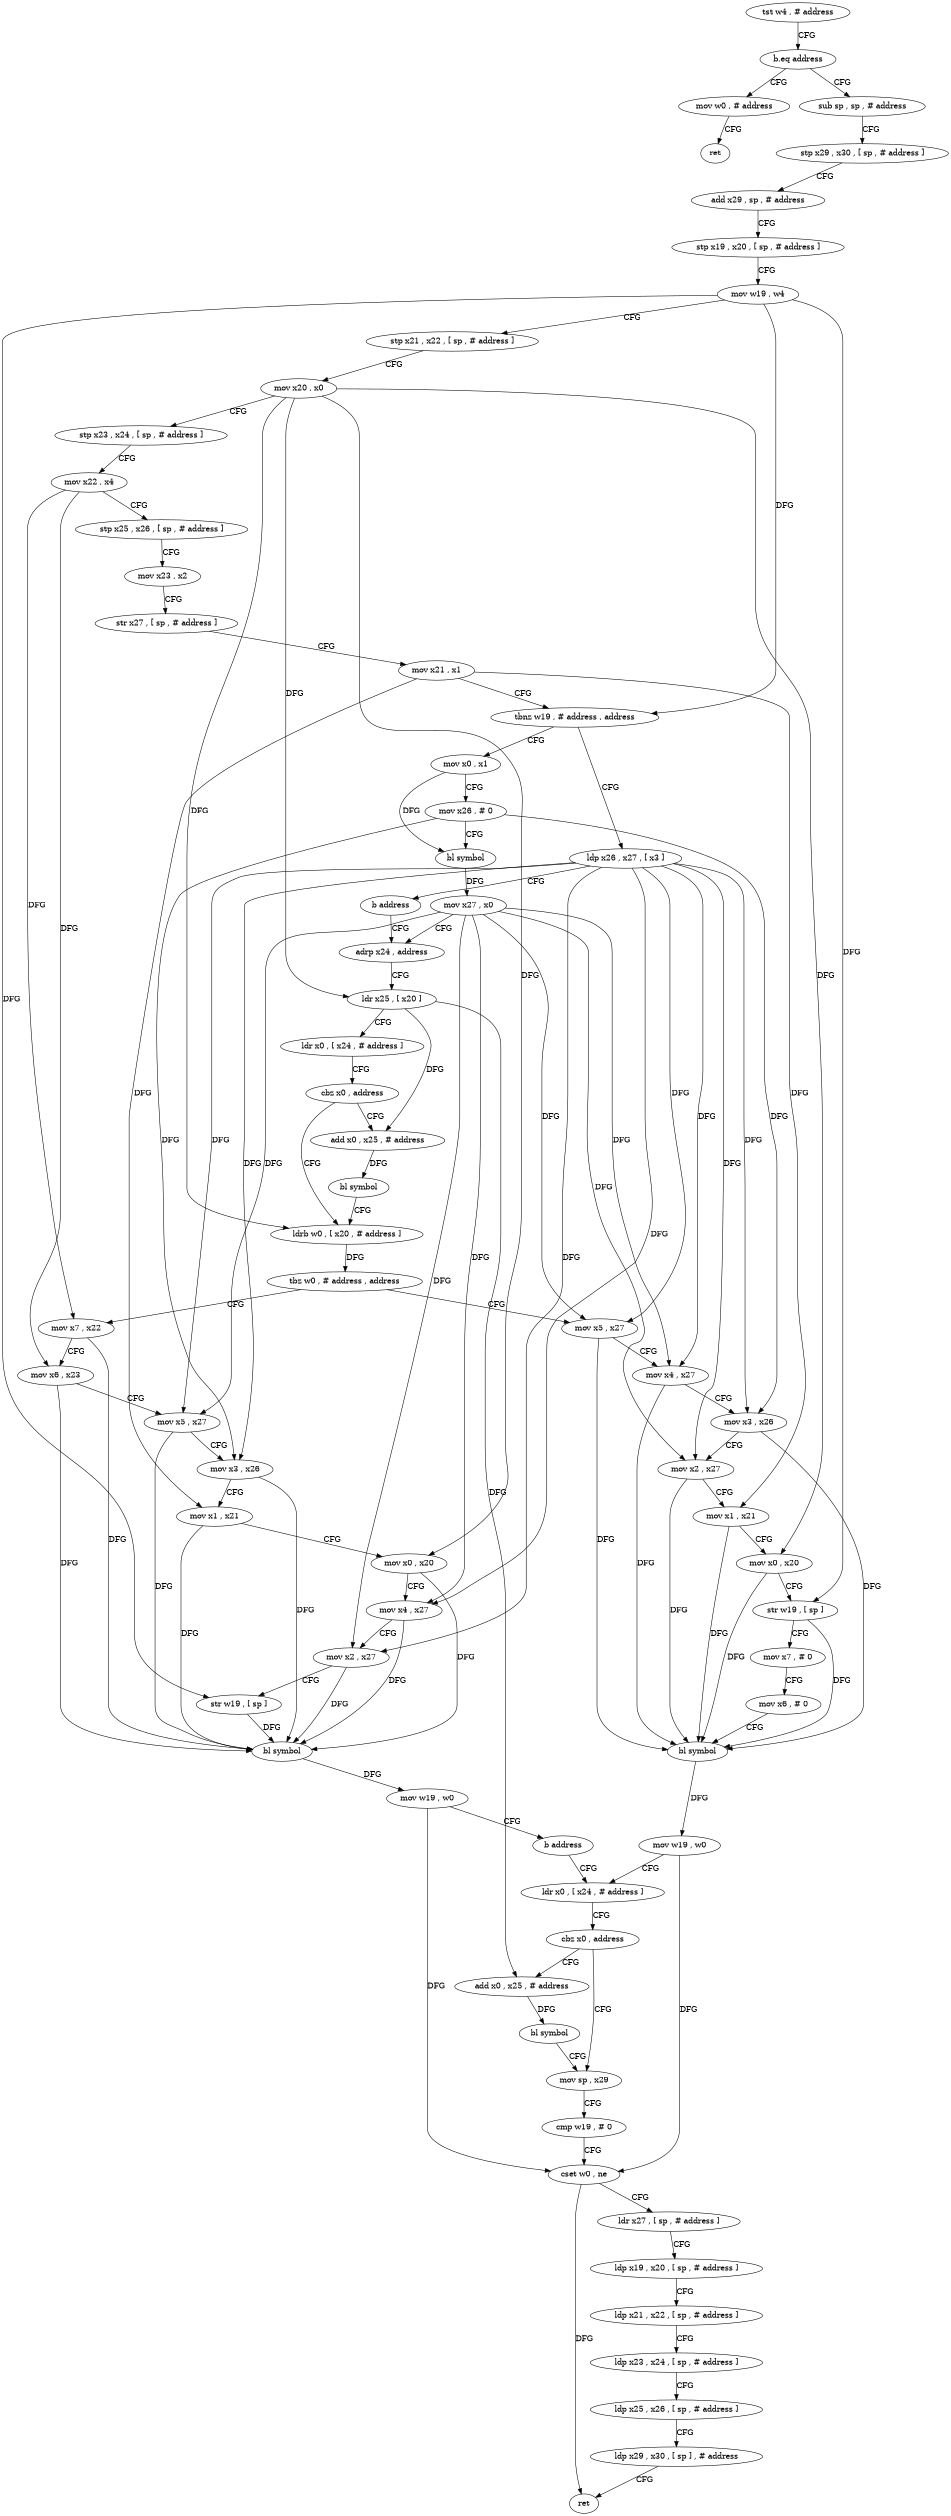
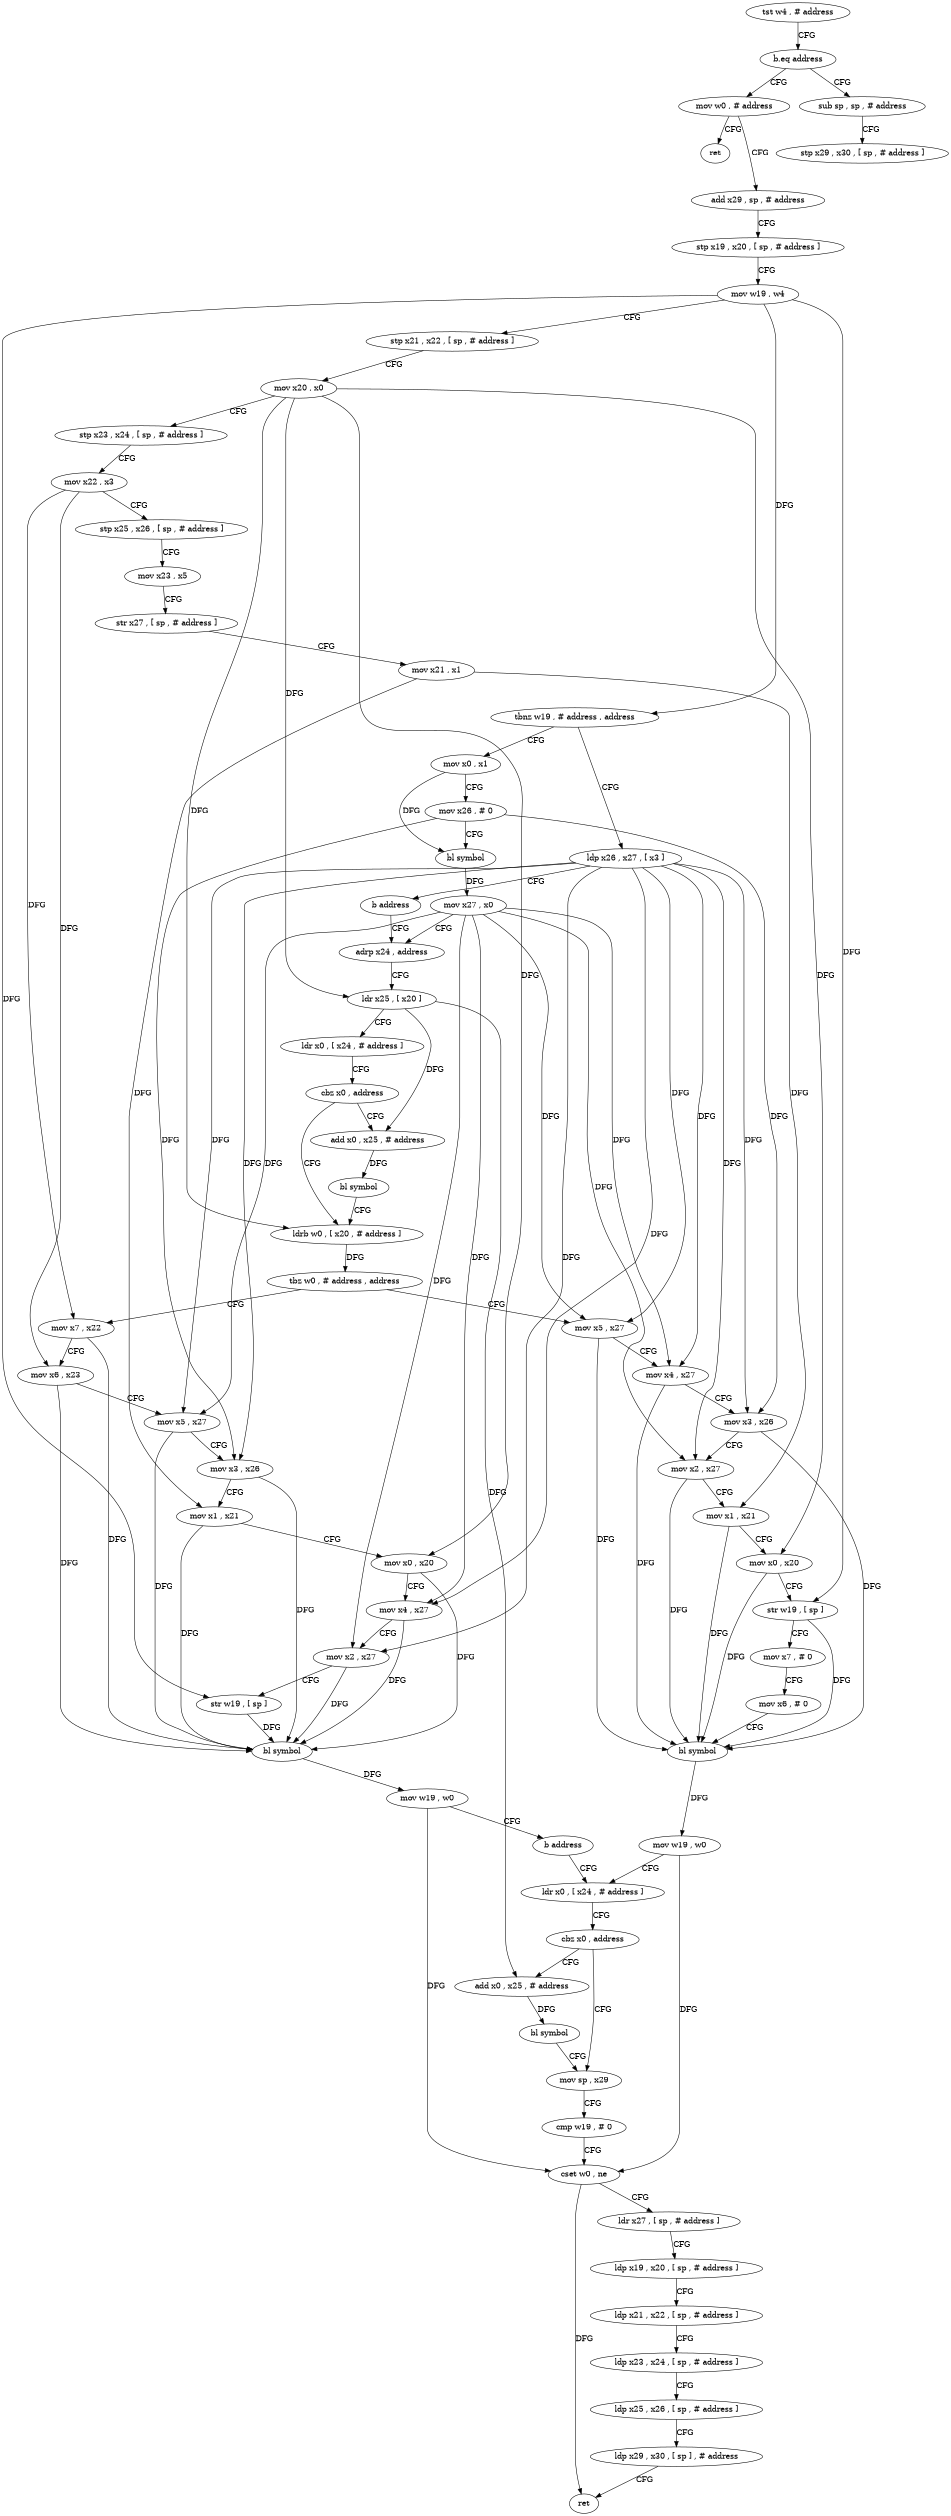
  digraph {
    n1 [label="tst w4 , # address"]
    n2 [label="b.eq address"]
    n3 [label="sub sp , sp , # address"]
    n4 [label="mov w0 , # address"]
    n5 [label="stp x29 , x30 , [ sp , # address ]"]
    n6 [label=ret]
    n7 [label="add x29 , sp , # address"]
    n8 [label="stp x19 , x20 , [ sp , # address ]"]
    n9 [label="mov w19 , w4"]
    n10 [label="stp x21 , x22 , [ sp , # address ]"]
    n11 [label="tbnz w19 , # address , address"]
    n12 [label="str w19 , [ sp ]"]
    n13 [label="str w19 , [ sp ]"]
    n14 [label="mov x20 , x0"]
    n15 [label="ldp x26 , x27 , [ x3 ]"]
    n16 [label="mov x0 , x1"]
    n17 [label="bl symbol"]
    n18 [label="bl symbol"]
    n19 [label="mov x7 , # 0"]
    n20 [label="stp x23 , x24 , [ sp , # address ]"]
    n21 [label="ldr x25 , [ x20 ]"]
    n22 [label="ldrb w0 , [ x20 , # address ]"]
    n23 [label="mov x0 , x20"]
    n24 [label="mov x0 , x20"]
-   n25 [label="mov x22 , x4"]
+   n25 [label="mov x22 , x3"]
    n26 [label="ldr x0 , [ x24 , # address ]"]
    n27 [label="add x0 , x25 , # address"]
    n28 [label="add x0 , x25 , # address"]
    n29 [label="tbz w0 , # address , address"]
    n30 [label="mov x4 , x27"]
    n31 [label="stp x25 , x26 , [ sp , # address ]"]
    n32 [label="mov x7 , x22"]
    n33 [label="mov x6 , x23"]
-   n34 [label="mov x23 , x2"]
+   n34 [label="mov x23 , x5"]
    n35 [label="str x27 , [ sp , # address ]"]
    n36 [label="mov x21 , x1"]
    n37 [label="mov x5 , x27"]
    n38 [label="mov x1 , x21"]
    n39 [label="mov x1 , x21"]
    n40 [label="b address"]
    n41 [label="mov x5 , x27"]
    n42 [label="mov x3 , x26"]
    n43 [label="mov x2 , x27"]
    n44 [label="mov x4 , x27"]
    n45 [label="mov x3 , x26"]
    n46 [label="mov x2 , x27"]
    n47 [label="mov x26 , # 0"]
    n48 [label="bl symbol"]
    n49 [label="adrp x24 , address"]
    n50 [label="mov x27 , x0"]
    n51 [label="cbz x0 , address"]
    n52 [label="bl symbol"]
    n53 [label="bl symbol"]
    n54 [label="mov w19 , w0"]
    n55 [label="mov w19 , w0"]
    n56 [label="b address"]
    n57 [label="cset w0 , ne"]
    n58 [label="ldr x0 , [ x24 , # address ]"]
    n59 [label="ldr x27 , [ sp , # address ]"]
    n60 [label=ret]
    n61 [label="cbz x0 , address"]
    n62 [label="mov sp , x29"]
    n63 [label="mov x6 , # 0"]
    n64 [label="cmp w19 , # 0"]
    n65 [label="ldp x19 , x20 , [ sp , # address ]"]
    n66 [label="ldp x21 , x22 , [ sp , # address ]"]
    n67 [label="ldp x23 , x24 , [ sp , # address ]"]
    n68 [label="ldp x25 , x26 , [ sp , # address ]"]
    n69 [label="ldp x29 , x30 , [ sp ] , # address"]
    n1 -> n2 [label=CFG]
    n2 -> n3 [label=CFG]
    n2 -> n4 [label=CFG]
    n3 -> n5 [label=CFG]
    n4 -> n6 [label=CFG]
-   n5 -> n7 [label=CFG]
+   n4 -> n7 [label=CFG]
    n7 -> n8 [label=CFG]
    n8 -> n9 [label=CFG]
    n9 -> n10 [label=CFG]
    n9 -> n11 [label=DFG]
    n9 -> n12 [label=DFG]
    n9 -> n13 [label=DFG]
    n10 -> n14 [label=CFG]
    n11 -> n15 [label=CFG]
    n11 -> n16 [label=CFG]
    n12 -> n17 [label=DFG]
    n13 -> n18 [label=DFG]
    n13 -> n19 [label=CFG]
    n14 -> n20 [label=CFG]
    n14 -> n21 [label=DFG]
    n14 -> n22 [label=DFG]
    n14 -> n23 [label=DFG]
    n14 -> n24 [label=DFG]
    n15 -> n30 [label=DFG]
    n15 -> n37 [label=DFG]
    n15 -> n40 [label=CFG]
    n15 -> n41 [label=DFG]
    n15 -> n42 [label=DFG]
    n15 -> n43 [label=DFG]
    n15 -> n44 [label=DFG]
    n15 -> n45 [label=DFG]
    n15 -> n46 [label=DFG]
    n16 -> n47 [label=CFG]
    n16 -> n48 [label=DFG]
    n17 -> n54 [label=DFG]
    n18 -> n55 [label=DFG]
    n19 -> n63 [label=CFG]
    n20 -> n25 [label=CFG]
    n21 -> n26 [label=CFG]
    n21 -> n27 [label=DFG]
    n21 -> n28 [label=DFG]
    n22 -> n29 [label=DFG]
    n23 -> n17 [label=DFG]
    n23 -> n30 [label=CFG]
    n24 -> n13 [label=CFG]
    n24 -> n18 [label=DFG]
    n25 -> n31 [label=CFG]
    n25 -> n32 [label=DFG]
    n25 -> n33 [label=DFG]
    n26 -> n51 [label=CFG]
    n27 -> n52 [label=DFG]
    n28 -> n53 [label=DFG]
    n29 -> n32 [label=CFG]
    n29 -> n41 [label=CFG]
    n30 -> n17 [label=DFG]
    n30 -> n43 [label=CFG]
    n31 -> n34 [label=CFG]
    n32 -> n17 [label=DFG]
    n32 -> n33 [label=CFG]
    n33 -> n17 [label=DFG]
    n33 -> n37 [label=CFG]
    n34 -> n35 [label=CFG]
    n35 -> n36 [label=CFG]
-   n36 -> n11 [label=CFG]
    n36 -> n38 [label=DFG]
    n36 -> n39 [label=DFG]
    n37 -> n17 [label=DFG]
    n37 -> n42 [label=CFG]
    n38 -> n17 [label=DFG]
    n38 -> n23 [label=CFG]
    n39 -> n18 [label=DFG]
    n39 -> n24 [label=CFG]
    n40 -> n49 [label=CFG]
    n41 -> n18 [label=DFG]
    n41 -> n44 [label=CFG]
    n42 -> n17 [label=DFG]
    n42 -> n38 [label=CFG]
    n43 -> n12 [label=CFG]
    n43 -> n17 [label=DFG]
    n44 -> n18 [label=DFG]
    n44 -> n45 [label=CFG]
    n45 -> n18 [label=DFG]
    n45 -> n46 [label=CFG]
    n46 -> n18 [label=DFG]
    n46 -> n39 [label=CFG]
    n47 -> n42 [label=DFG]
    n47 -> n45 [label=DFG]
    n47 -> n48 [label=CFG]
    n48 -> n50 [label=DFG]
    n49 -> n21 [label=CFG]
    n50 -> n30 [label=DFG]
    n50 -> n37 [label=DFG]
    n50 -> n41 [label=DFG]
    n50 -> n43 [label=DFG]
    n50 -> n44 [label=DFG]
    n50 -> n46 [label=DFG]
    n50 -> n49 [label=CFG]
    n51 -> n22 [label=CFG]
    n51 -> n27 [label=CFG]
    n52 -> n22 [label=CFG]
    n53 -> n62 [label=CFG]
    n54 -> n56 [label=CFG]
    n54 -> n57 [label=DFG]
    n55 -> n57 [label=DFG]
    n55 -> n58 [label=CFG]
    n56 -> n58 [label=CFG]
    n57 -> n59 [label=CFG]
    n57 -> n60 [label=DFG]
    n58 -> n61 [label=CFG]
    n59 -> n65 [label=CFG]
    n61 -> n28 [label=CFG]
    n61 -> n62 [label=CFG]
    n62 -> n64 [label=CFG]
    n63 -> n18 [label=CFG]
    n64 -> n57 [label=CFG]
    n65 -> n66 [label=CFG]
    n66 -> n67 [label=CFG]
    n67 -> n68 [label=CFG]
    n68 -> n69 [label=CFG]
    n69 -> n60 [label=CFG]
  }
